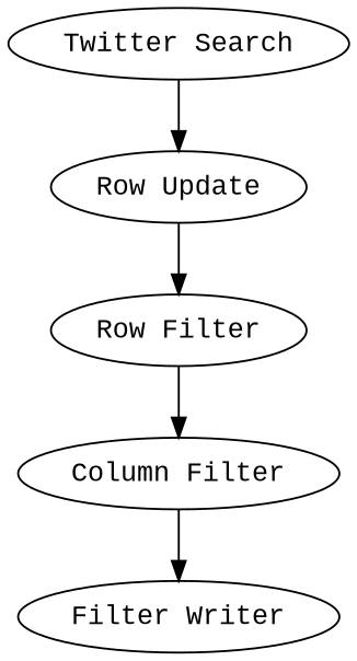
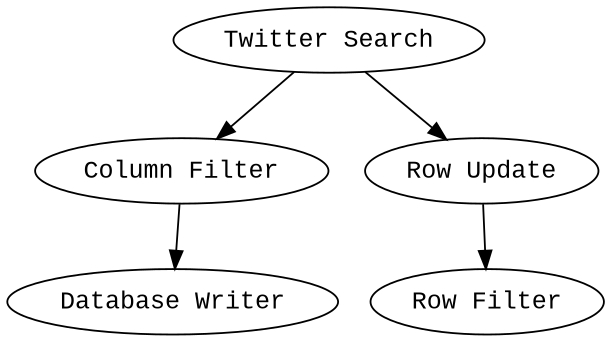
  digraph {
    fontname="Liberation Mono"
    rankdir=TB
    node [fontname="Liberation Mono"]
    edge [fontname="Liberation Mono"]
    n1 [label="Row Filter"]
    n2 [label="Column Filter"]
-   n3 [label="Filter Writer"]
+   n3 [label="Database Writer"]
    n4 [label="Row Update"]
    n5 [label="Twitter Search"]
-   n1 -> n2
+   n5 -> n2
    n2 -> n3
    n4 -> n1
    n5 -> n4
  }
